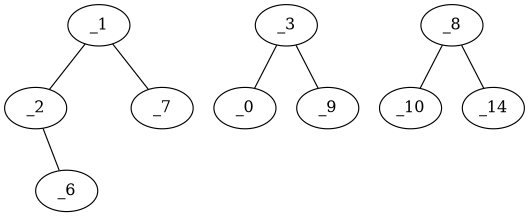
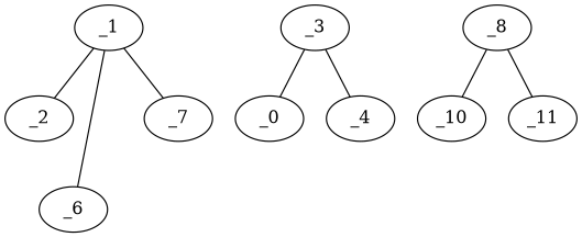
  graph {
    node [charge=0 chem=1 symbol="C  " y=1.5784]
    edge [valence=1]
    _1 [charge=1 chem=4 symbol="N  " x=4.5032 y=0.7694]
    _2 [x=5.3122 y=0.1816]
    _6 [x=3.9154]
    _7 [x=5.091]
    _3 [x=5.0032 y=-0.7694]
    n6 [label=_0 x=4.0032 y=-0.7694]
-   _9 [chem=2 symbol="O  " x=5.591 y=-1.5784]
+   _9 [chem=2 symbol="O  " x=5.591 y=-1.5784 label=_4]
    _8 [x=2.7431 y=0.4907]
    _10 [chem=2 symbol="O  " x=2 y=-0.1785]
-   _11 [charge=-1 chem=2 symbol="O  " x=2.5352 y=1.4688 label=_14]
+   _11 [charge=-1 chem=2 symbol="O  " x=2.5352 y=1.4688]
    _1 -- _2
-   _2 -- _6
+   _1 -- _6
    _1 -- _7
    _3 -- n6
    _3 -- _9
    _8 -- _10 [valence=2]
    _8 -- _11
  }
